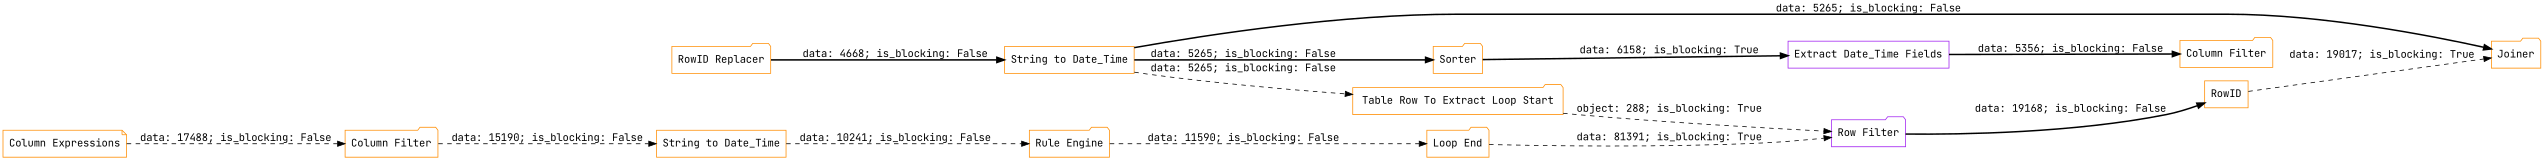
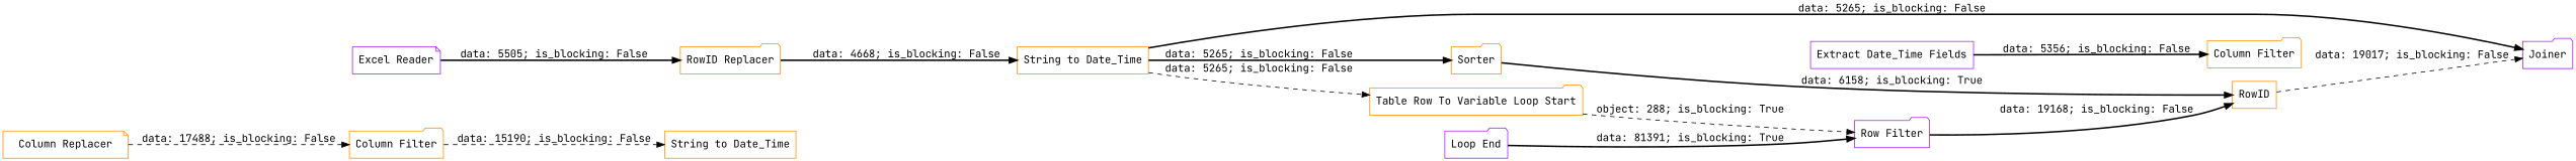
  digraph {
    fontname="JetBrains Mono"
    rankdir=LR
    node [color=darkorange fontname="JetBrains Mono" shape=folder]
    edge [fontname="JetBrains Mono" style=bold]
-   n1 [label="Table Row To Extract Loop Start"]
+   n1 [label="Table Row To Variable Loop Start"]
    n2 [color=purple label="Row Filter"]
-   n3 [label="Rule Engine"]
-   n4 [label="Loop End"]
+   n4 [color=purple label="Loop End"]
    n5 [color=purple label="Extract Date_Time Fields" shape=box]
    n6 [label="Column Filter"]
+   n7 [color=purple label="Excel Reader" shape=note]
    n8 [label="RowID Replacer"]
    n9 [label="String to Date_Time" shape=box]
-   n10 [label=Joiner]
+   n10 [color=purple label=Joiner]
    n11 [label=RowID shape=box]
    n12 [label="Column Filter"]
    n13 [label="String to Date_Time" shape=box]
-   n14 [label="Column Expressions" shape=note]
+   n14 [label="Column Replacer" shape=note]
    n15 [label=Sorter]
    n1 -> n2 [label="object: 288; is_blocking: True" style=dashed]
    n2 -> n11 [label="data: 19168; is_blocking: False"]
-   n3 -> n4 [label="data: 11590; is_blocking: False" style=dashed]
-   n4 -> n2 [label="data: 81391; is_blocking: True" style=dashed]
+   n4 -> n2 [label="data: 81391; is_blocking: True"]
    n5 -> n6 [label="data: 5356; is_blocking: False"]
+   n7 -> n8 [label="data: 5505; is_blocking: False"]
    n8 -> n9 [label="data: 4668; is_blocking: False"]
    n9 -> n1 [label="data: 5265; is_blocking: False" style=dashed]
    n9 -> n10 [label="data: 5265; is_blocking: False"]
    n9 -> n15 [label="data: 5265; is_blocking: False"]
-   n11 -> n10 [label="data: 19017; is_blocking: True" style=dashed]
+   n11 -> n10 [label="data: 19017; is_blocking: False" style=dashed]
    n12 -> n13 [label="data: 15190; is_blocking: False" style=dashed]
-   n13 -> n3 [label="data: 10241; is_blocking: False" style=dashed]
    n14 -> n12 [label="data: 17488; is_blocking: False" style=dashed]
-   n15 -> n5 [label="data: 6158; is_blocking: True"]
+   n15 -> n11 [label="data: 6158; is_blocking: True"]
  }
